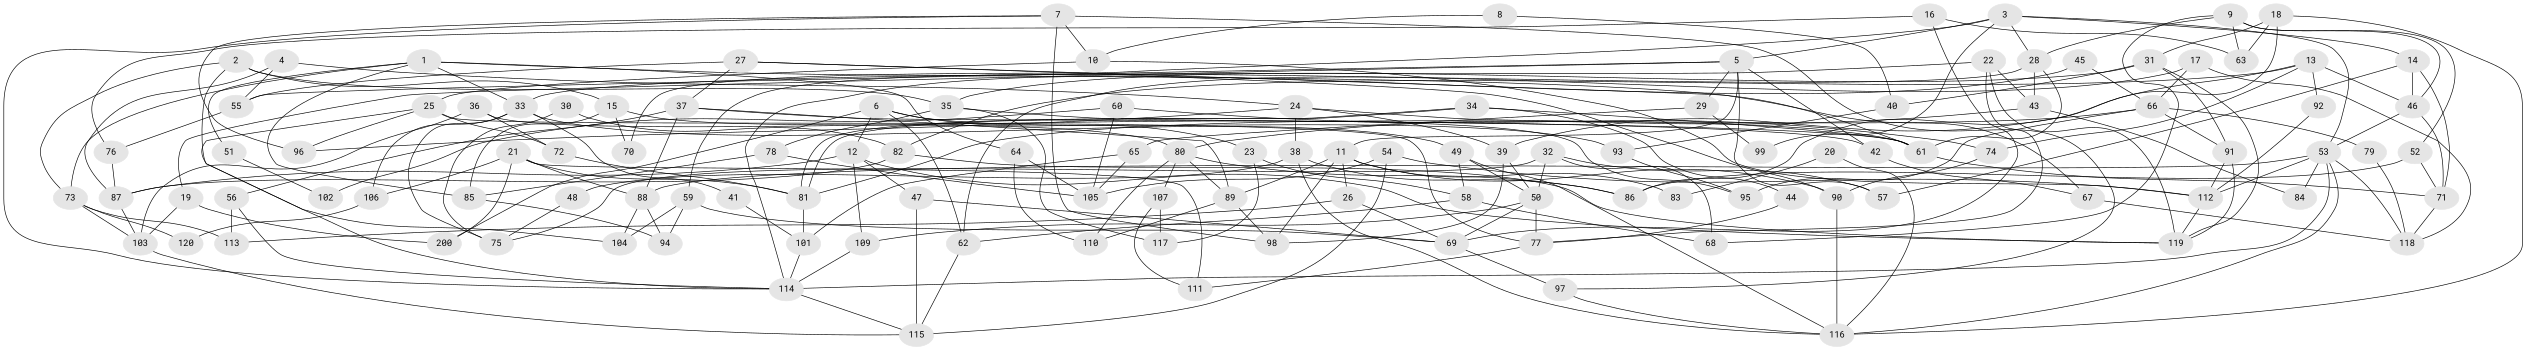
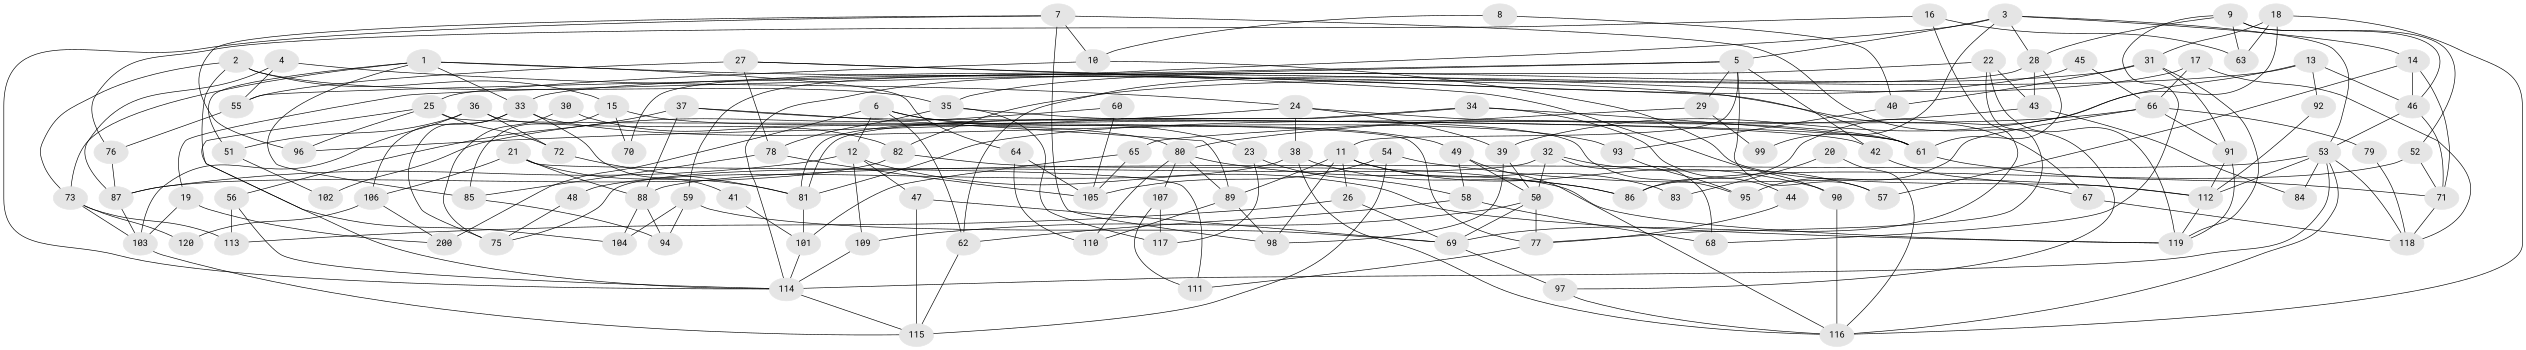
  graph {
    fontname="Roboto Mono"
    node [color=gray90 fontname="Roboto Mono" style=filled]
    edge [fontname="Roboto Mono"]
    1
    33
    51
    64
    67
    73
    85
    106
    75
    41
    49
    102
    105
    110
    118
    103
    113
    120
    94
    2
    15
    35
    104
    70
    80
    117
    61
    78
    3
    5
    14
    28
    53
    99
    55
    11
    19
    29
    42
    57
    46
    71
    43
    59
    114
    112
    116
    88
    84
    4
    87
    24
    76
    98
    26
    83
    89
    90
    n59 [label=200]
    65
    6
    12
    23
    62
    93
    47
    109
    119
    58
    115
    95
    7
    10
    96
    97
    25
    8
    40
    9
    52
    63
    68
    86
    77
    72
    69
    13
    39
-   74
    82
    92
    50
    107
    16
    17
    66
    81
    91
    79
    18
    31
    20
    21
    111
    101
    22
    38
    48
    27
    37
    56
    30
    32
    34
    44
    36
    45
    54
    60
    1 -- 33
    1 -- 51
    1 -- 64
    1 -- 67
    1 -- 73
    1 -- 85
    33 -- 106
    33 -- 75
    33 -- 41
    33 -- 49
    51 -- 102
    64 -- 105
    64 -- 110
    67 -- 118
    73 -- 103
    73 -- 113
    73 -- 120
    85 -- 94
    106 -- 120
    41 -- 101
    49 -- 116
    49 -- 58
    49 -- 50
    103 -- 115
    2 -- 73
    2 -- 15
    2 -- 35
    2 -- 104
    15 -- 85
    15 -- 70
    15 -- 80
    35 -- 117
    35 -- 61
    35 -- 78
    80 -- 110
    80 -- 89
    80 -- 86
    80 -- 107
    61 -- 71
    78 -- 85
    78 -- 105
    3 -- 70
    3 -- 5
    3 -- 14
    3 -- 28
    3 -- 53
    3 -- 99
    5 -- 55
    5 -- 11
    5 -- 19
    5 -- 29
    5 -- 42
    5 -- 57
    14 -- 57
    14 -- 46
    14 -- 71
    28 -- 61
    28 -- 43
    28 -- 59
    53 -- 118
    53 -- 114
    53 -- 112
    53 -- 116
    53 -- 88
    53 -- 84
    55 -- 76
    11 -- 98
    11 -- 26
    11 -- 83
    11 -- 89
    11 -- 90
    19 -- 103
    19 -- n59
    29 -- 99
    29 -- 65
    42 -- 67
    46 -- 53
    46 -- 71
    71 -- 118
    43 -- 80
    43 -- 84
    59 -- 94
    59 -- 104
    59 -- 69
    114 -- 115
    112 -- 119
    88 -- 94
    88 -- 104
    4 -- 55
    4 -- 87
    4 -- 24
    87 -- 103
    24 -- 61
    24 -- 96
    24 -- 39
    24 -- 38
    76 -- 87
    26 -- 113
    26 -- 69
    89 -- 110
    89 -- 98
    90 -- 116
    65 -- 105
    65 -- 101
    6 -- n59
    6 -- 12
    6 -- 23
    6 -- 62
    6 -- 93
    12 -- 87
    12 -- 47
    12 -- 109
    12 -- 119
    23 -- 117
    23 -- 58
    62 -- 115
    93 -- 95
    47 -- 115
    47 -- 69
    109 -- 114
    58 -- 62
    58 -- 68
    7 -- 114
    7 -- 98
    7 -- 10
    7 -- 96
    7 -- 97
    10 -- 112
    10 -- 25
    97 -- 116
    25 -- 114
    25 -- 96
    25 -- 77
    25 -- 72
    8 -- 10
    8 -- 40
    40 -- 93
    9 -- 28
    9 -- 46
    9 -- 52
    9 -- 63
    9 -- 68
    52 -- 71
    52 -- 86
    77 -- 111
    72 -- 81
    69 -- 97
    13 -- 46
    13 -- 39
-   13 -- 74
    13 -- 82
    13 -- 92
    39 -- 98
    39 -- 50
-   74 -- 90
    82 -- 87
    82 -- 119
    92 -- 112
    50 -- 109
    50 -- 77
    50 -- 69
    107 -- 117
    107 -- 111
    16 -- 76
    16 -- 63
    16 -- 69
    17 -- 118
    17 -- 62
    17 -- 66
    66 -- 95
    66 -- 81
    66 -- 91
    66 -- 79
    81 -- 101
    91 -- 112
    91 -- 119
    79 -- 118
    18 -- 116
    18 -- 63
    18 -- 86
    18 -- 31
    31 -- 35
    31 -- 119
    31 -- 40
    31 -- 91
    20 -- 116
    20 -- 83
    21 -- 106
    21 -- 88
-   21 -- n59
+   106 -- n59
    21 -- 81
    21 -- 111
    101 -- 114
    22 -- 33
    22 -- 43
    22 -- 119
    22 -- 77
    38 -- 116
    38 -- 86
    38 -- 48
    48 -- 75
    27 -- 61
    27 -- 55
    27 -- 90
-   27 -- 37
+   27 -- 78
    37 -- 42
    37 -- 88
    37 -- 89
    37 -- 56
    56 -- 113
    56 -- 114
    30 -- 75
    30 -- 82
    32 -- 75
    32 -- 57
    32 -- 68
    32 -- 50
    34 -- 61
    34 -- 81
    34 -- 81
    34 -- 44
    44 -- 77
+   36 -- 51
    36 -- 103
    36 -- 95
    36 -- 72
    45 -- 114
    45 -- 66
    54 -- 105
    54 -- 112
    54 -- 115
    60 -- 102
    60 -- 105
-   60 -- 74
  }
